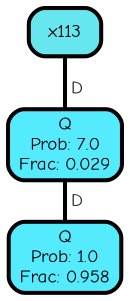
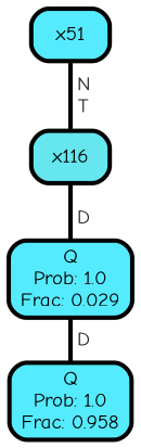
  graph {
    fontname="Comic Neue"
    ranksep="0 equally"
    splines=straight
    node [color=black fillcolor="#55ebff" fontcolor=black fontname="Comic Neue" penwidth=3 shape=box style="filled, rounded"]
    edge [color=black fontcolor=grey14 fontname="Comic Neue" fontweight=bold penwidth=3]
    n1 [label="Q\nProb: 1.0\nFrac: 0.958"]
-   n3 [fillcolor="#66e6ee" label=x113]
-   n4 [label="Q\nProb: 7.0\nFrac: 0.029"]
+   n2 [fillcolor="#55eafe" label=x51]
+   n3 [fillcolor="#66e6ee" label=x116]
+   n4 [label="Q\nProb: 1.0\nFrac: 0.029"]
    subgraph sub_1 {
      rank=same
    }
+   n2 -- n3 [label=" N\n T"]
    n3 -- n4 [label=" D"]
    n4 -- n1 [label=" D"]
  }
